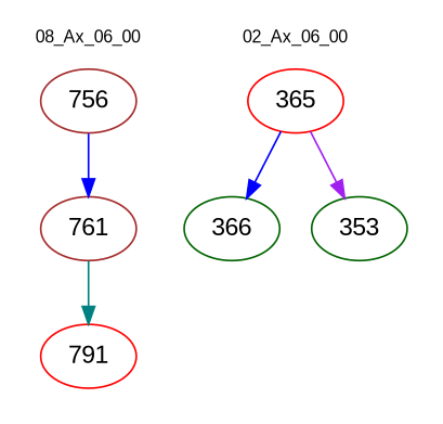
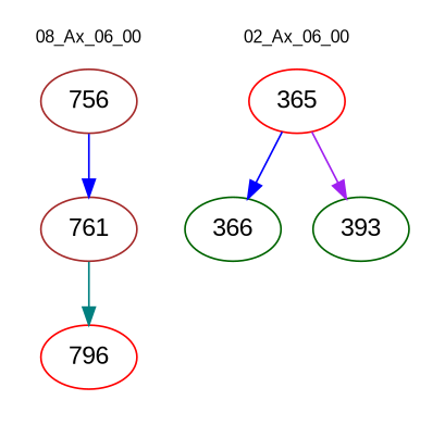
  digraph {
    fontname="Liberation Sans"
    node [color=brown fontname="Liberation Sans"]
    edge [color=blue fontname="Liberation Sans"]
    n1 [label=756]
    n2 [label=761]
-   n3 [color=red label=791]
+   n3 [color=red label=796]
    n4 [color=darkgreen label=366]
    n5 [color=red label=365]
-   n6 [color=darkgreen label=353]
+   n6 [color=darkgreen label=393]
    subgraph cluster_1 {
      color=white
      fontsize=10
      label="08_Ax_06_00"
      n1
      n2
      n3
    }
    subgraph cluster_2 {
      color=white
      fontsize=10
      label="02_Ax_06_00"
      n4
      n5
      n6
    }
    n1 -> n2
    n2 -> n3 [color=teal]
    n5 -> n4
    n5 -> n6 [color=purple]
  }
